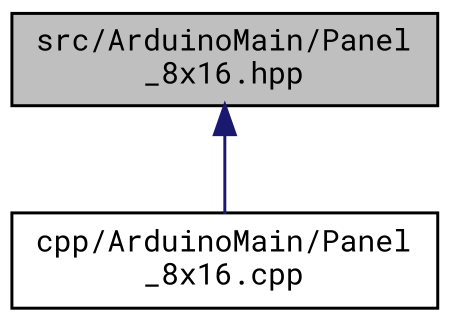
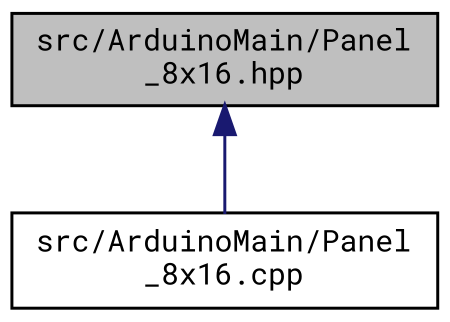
  digraph {
    fontname="Roboto Mono"
    node [color=black fontname="Roboto Mono" fontsize=10 shape=record style=filled]
    n1 [fillcolor=grey75 fontcolor=black height=0.2 label="src/ArduinoMain/Panel\l_8x16.hpp" width=0.4]
-   n2 [fillcolor=white height=0.2 label="cpp/ArduinoMain/Panel\l_8x16.cpp" width=0.4]
+   n2 [fillcolor=white height=0.2 label="src/ArduinoMain/Panel\l_8x16.cpp" width=0.4]
    n1 -> n2 [color=midnightblue dir=back fontname="Roboto Mono" fontsize=10 labelfontname=Helvetica labelfontsize=10 style=solid]
  }
